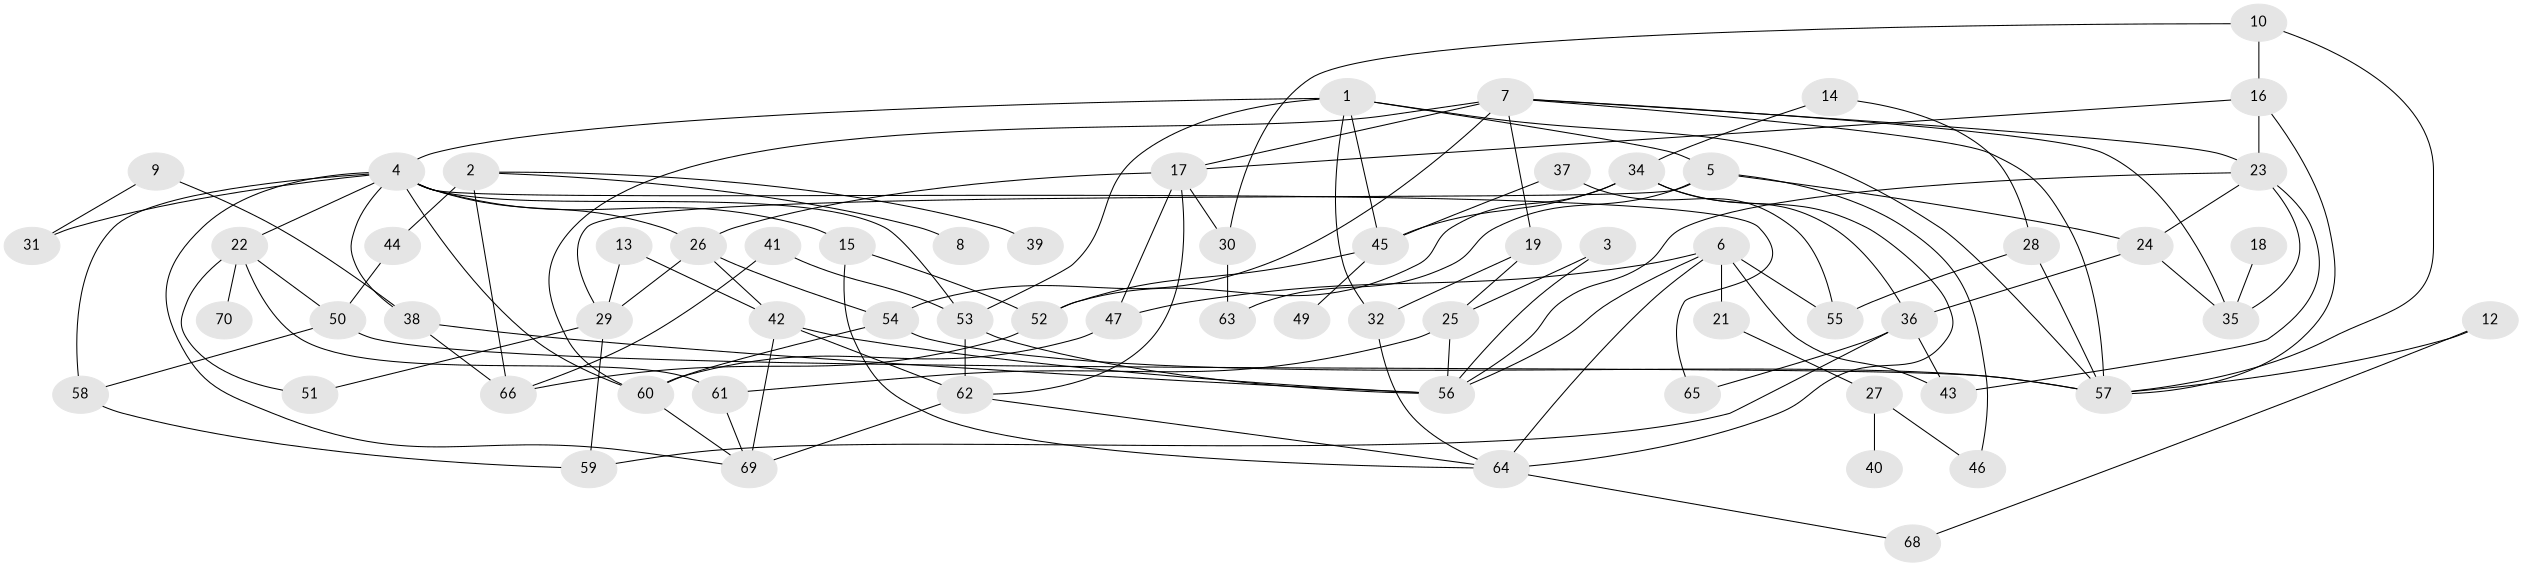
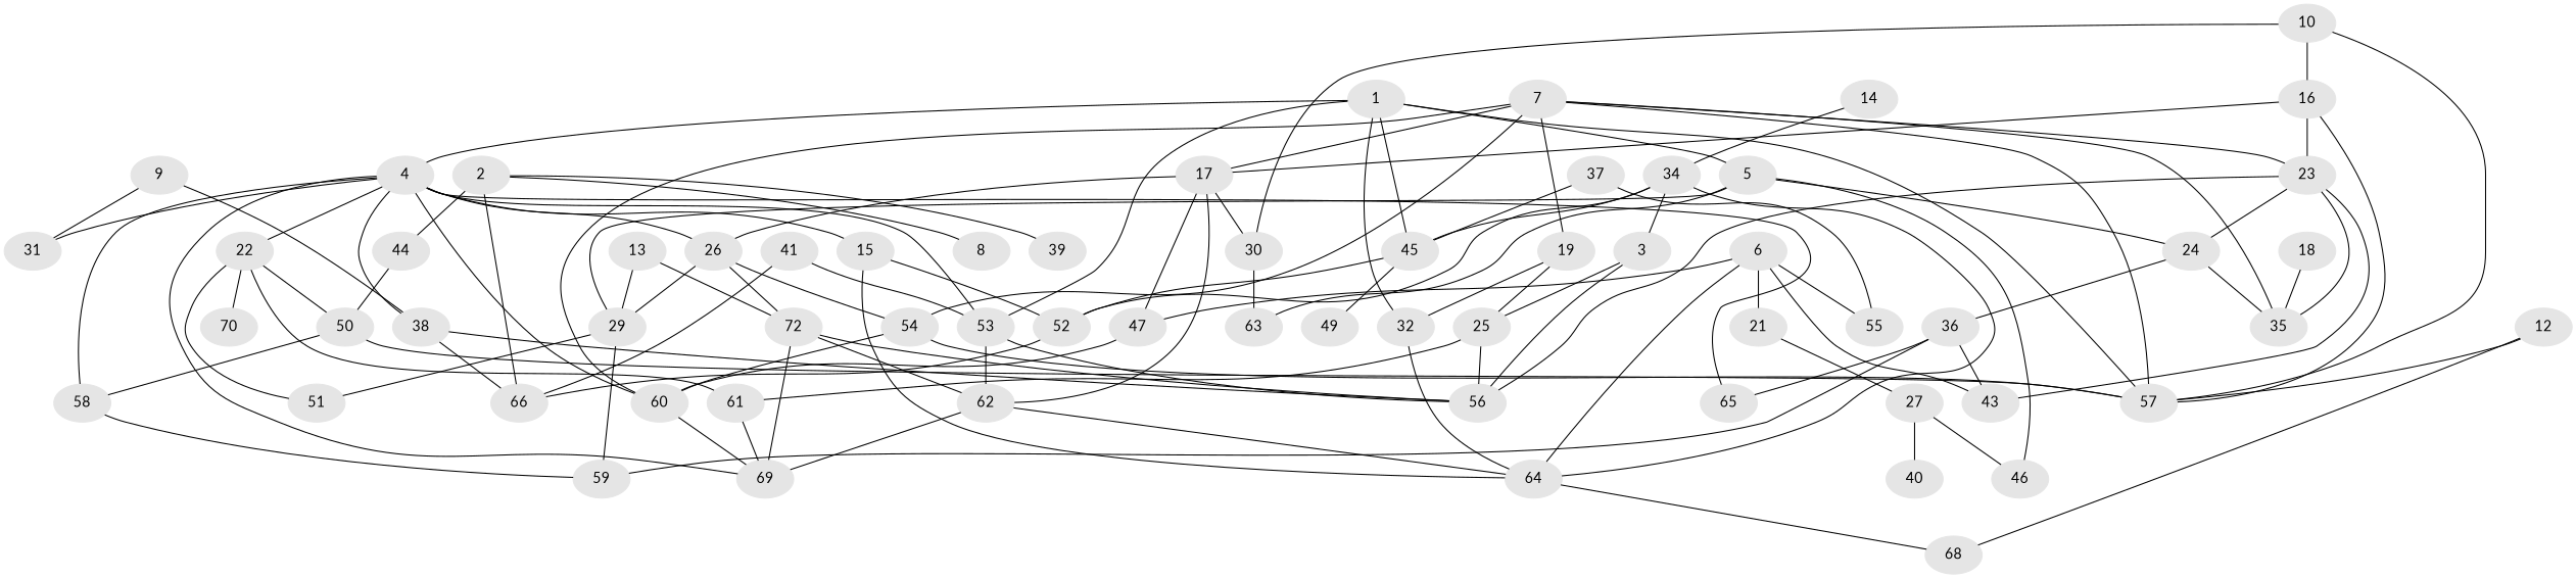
  graph {
    fontname=Lato
    node [color=gray90 fontname=Lato style=filled]
    edge [fontname=Lato weight=1.0]
    1
    4
    5
    32
    45
    53
    57
    15
    22
    26
    31
    38
    58
    60
    65
    69
    24
    29
    46
    63
    64
    52
    49
    56
    62
    2
    8
    39
    44
    66
    50
    3
    25
    61
    51
    70
    54
-   42
+   42 [label=72]
    59
    35
    36
    6
    21
    43
    47
    55
    27
    68
    7
    17
    19
    23
    30
    9
    10
    16
    18
    12
    13
    14
-   28
    34
    40
    37
    41
    1 -- 4
    1 -- 5
    1 -- 32
    1 -- 45
    1 -- 53
    1 -- 57
    4 -- 53
    4 -- 15
    4 -- 22
    4 -- 26
    4 -- 31
    4 -- 38
    4 -- 58
    4 -- 60
    4 -- 65
    4 -- 69
    5 -- 24
    5 -- 29
    5 -- 46
    5 -- 63
    32 -- 64
    45 -- 52 [weight=2.0]
    45 -- 49
    53 -- 56 [weight=2.0]
    53 -- 62
    15 -- 64
    15 -- 52
    22 -- 50
    22 -- 61
    22 -- 51
    22 -- 70
    26 -- 29
    26 -- 54
    26 -- 42
    38 -- 56
    38 -- 66
    58 -- 59
    60 -- 69
    24 -- 35
    24 -- 36
    29 -- 51
    29 -- 59
    64 -- 68
    52 -- 66
    62 -- 69
    62 -- 64
    2 -- 8
    2 -- 39
    2 -- 44
    2 -- 66
    44 -- 50
    50 -- 57
    50 -- 58
    3 -- 56
    3 -- 25
    25 -- 56
    25 -- 61
    61 -- 69
    54 -- 57
    54 -- 60
    42 -- 69 [weight=2.0]
    42 -- 56
    42 -- 62
    36 -- 65
    36 -- 59
    36 -- 43
    6 -- 64
-   6 -- 56
    6 -- 21
    6 -- 43
    6 -- 47
    6 -- 55
    21 -- 27
    47 -- 60
    27 -- 46
    27 -- 40
    7 -- 57
    7 -- 60
    7 -- 54
    7 -- 35
    7 -- 17
    7 -- 19
    7 -- 23
    17 -- 26
    17 -- 62
    17 -- 47
    17 -- 30
    19 -- 32
    19 -- 25
    23 -- 24
    23 -- 56
    23 -- 35
    23 -- 43
    30 -- 63
    9 -- 31
    9 -- 38
    10 -- 57
    10 -- 30
    10 -- 16
    16 -- 57
    16 -- 17
    16 -- 23
    18 -- 35
    12 -- 57
    12 -- 68
    13 -- 29
    13 -- 42
-   14 -- 28
    14 -- 34
-   28 -- 57
-   28 -- 55
    34 -- 45
    34 -- 64
    34 -- 52
-   34 -- 36
+   34 -- 3
    37 -- 45
    37 -- 55
    41 -- 53
    41 -- 66
  }
